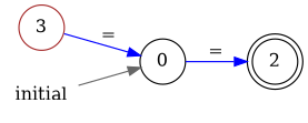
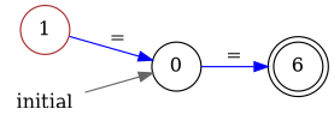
  digraph {
    rankdir=LR
    node [color=black shape=circle]
    edge [color=blue]
-   2 [shape=doublecircle]
+   2 [shape=doublecircle label=6]
    0
-   1 [color=brown label=3]
+   1 [color=brown]
    initial [shape=plaintext]
    0 -> 2 [label="="]
    1 -> 0 [label="="]
    initial -> 0 [color=gray40]
  }
